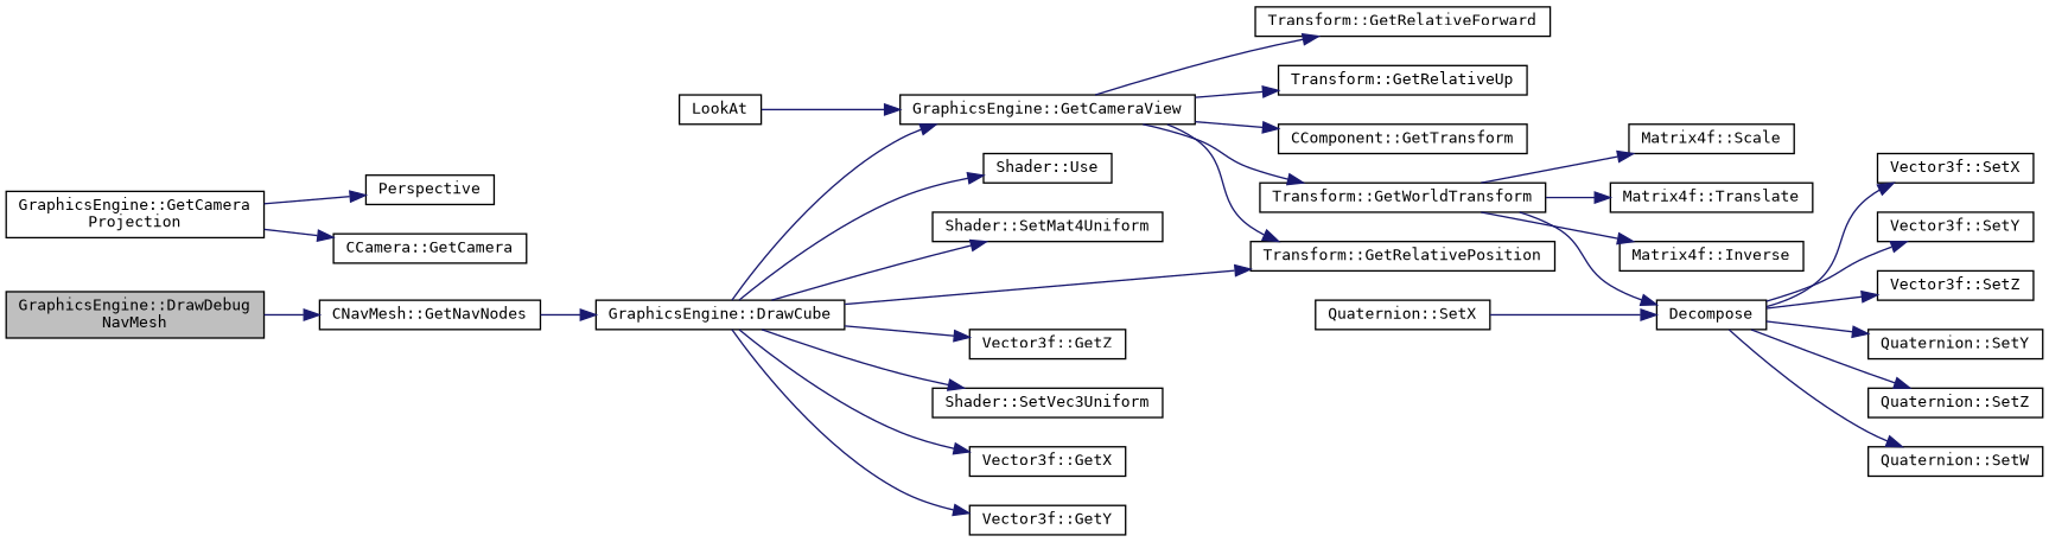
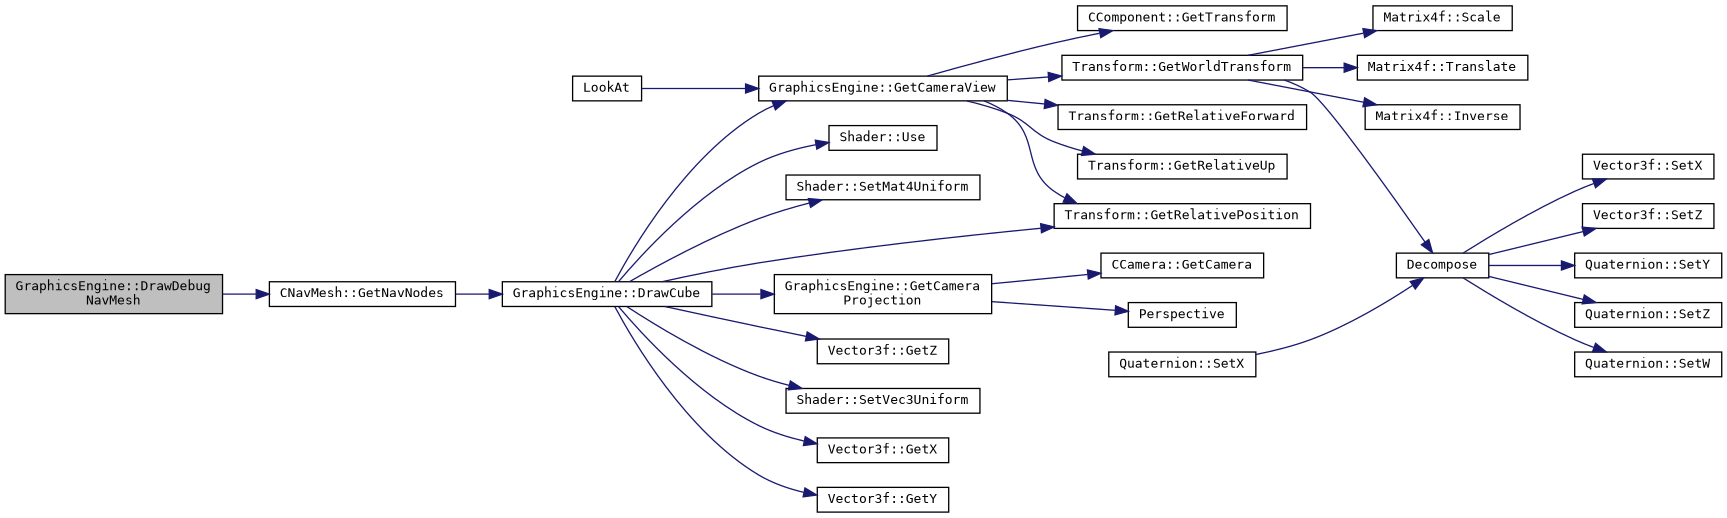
  digraph {
    fontname="DejaVu Sans Mono"
    rankdir=LR
    node [color=black fillcolor=white fontname="DejaVu Sans Mono" fontsize=10 shape=record style=filled]
    edge [color=midnightblue fontname="DejaVu Sans Mono" fontsize=10 labelfontname=Helvetica labelfontsize=10 style=solid]
    n1 [fillcolor=grey75 fontcolor=black height=0.2 label="GraphicsEngine::DrawDebug\lNavMesh" width=0.4]
    n2 [height=0.2 label="CNavMesh::GetNavNodes" width=0.4]
    n3 [height=0.2 label="GraphicsEngine::DrawCube" width=0.4]
    n4 [height=0.2 label="Shader::Use" width=0.4]
    n5 [height=0.2 label="Shader::SetMat4Uniform" width=0.4]
    n6 [height=0.2 label="GraphicsEngine::GetCamera\lProjection" width=0.4]
    n7 [height=0.2 label="GraphicsEngine::GetCameraView" width=0.4]
    n8 [height=0.2 label="Transform::GetRelativePosition" width=0.4]
    n9 [height=0.2 label="Shader::SetVec3Uniform" width=0.4]
    n10 [height=0.2 label="Vector3f::GetX" width=0.4]
    n11 [height=0.2 label="Vector3f::GetY" width=0.4]
    n12 [height=0.2 label="Vector3f::GetZ" width=0.4]
    n13 [height=0.2 label=Perspective width=0.4]
    n14 [height=0.2 label="CCamera::GetCamera" width=0.4]
    n15 [height=0.2 label="CComponent::GetTransform" width=0.4]
    n16 [height=0.2 label="Transform::GetWorldTransform" width=0.4]
    n17 [height=0.2 label="Transform::GetRelativeForward" width=0.4]
    n18 [height=0.2 label="Transform::GetRelativeUp" width=0.4]
    n19 [height=0.2 label=LookAt width=0.4]
    n20 [height=0.2 label="Matrix4f::Translate" width=0.4]
    n21 [height=0.2 label="Matrix4f::Inverse" width=0.4]
    n22 [height=0.2 label="Matrix4f::Scale" width=0.4]
    n23 [height=0.2 label=Decompose width=0.4]
    n24 [height=0.2 label="Vector3f::SetX" width=0.4]
-   n25 [height=0.2 label="Vector3f::SetY" width=0.4]
    n26 [height=0.2 label="Vector3f::SetZ" width=0.4]
    n27 [height=0.2 label="Quaternion::SetY" width=0.4]
    n28 [height=0.2 label="Quaternion::SetZ" width=0.4]
    n29 [height=0.2 label="Quaternion::SetW" width=0.4]
    n30 [height=0.2 label="Quaternion::SetX" width=0.4]
    n1 -> n2
    n2 -> n3
    n3 -> n4
    n3 -> n5
+   n3 -> n6
    n3 -> n7
    n3 -> n8
    n3 -> n9
    n3 -> n10
    n3 -> n11
    n3 -> n12
    n6 -> n13
    n6 -> n14
    n7 -> n8
    n7 -> n15
    n7 -> n16
    n7 -> n17
    n7 -> n18
    n16 -> n20
    n16 -> n21
    n16 -> n22
    n16 -> n23
    n19 -> n7
    n23 -> n24
-   n23 -> n25
    n23 -> n26
    n23 -> n27
    n23 -> n28
    n23 -> n29
    n30 -> n23
  }
